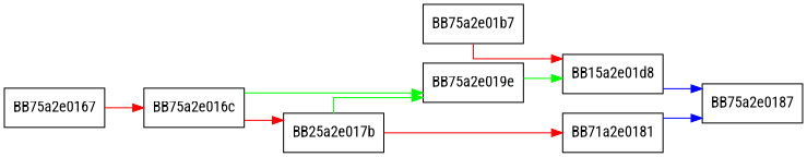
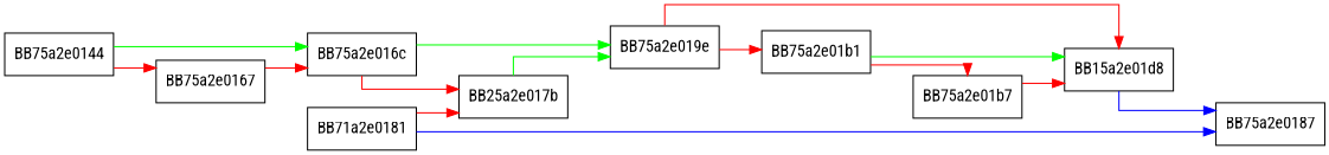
  digraph {
    fontname="Roboto Condensed"
    rankdir=LR
    splines=ortho
    node [fontname="Roboto Condensed" shape=box]
    edge [color=red fontname="Roboto Condensed"]
+   BB75a2e0144
    BB75a2e016c
    BB75a2e0167
    BB75a2e019e
    n5 [label=BB25a2e017b]
    n6 [label=BB15a2e01d8]
+   BB75a2e01b1
    n8 [label=BB71a2e0181]
    BB75a2e0187
    BB75a2e01b7
+   BB75a2e0144 -> BB75a2e016c [color=green]
+   BB75a2e0144 -> BB75a2e0167
    BB75a2e016c -> BB75a2e019e [color=green]
    BB75a2e016c -> n5
    BB75a2e0167 -> BB75a2e016c
-   BB75a2e019e -> n6 [color=green]
+   BB75a2e019e -> n6
+   BB75a2e019e -> BB75a2e01b1
    n5 -> BB75a2e019e [color=green]
-   n5 -> n8
+   n8 -> n5
    n6 -> BB75a2e0187 [color=blue]
+   BB75a2e01b1 -> n6 [color=green]
+   BB75a2e01b1 -> BB75a2e01b7
    n8 -> BB75a2e0187 [color=blue]
    BB75a2e01b7 -> n6
  }
